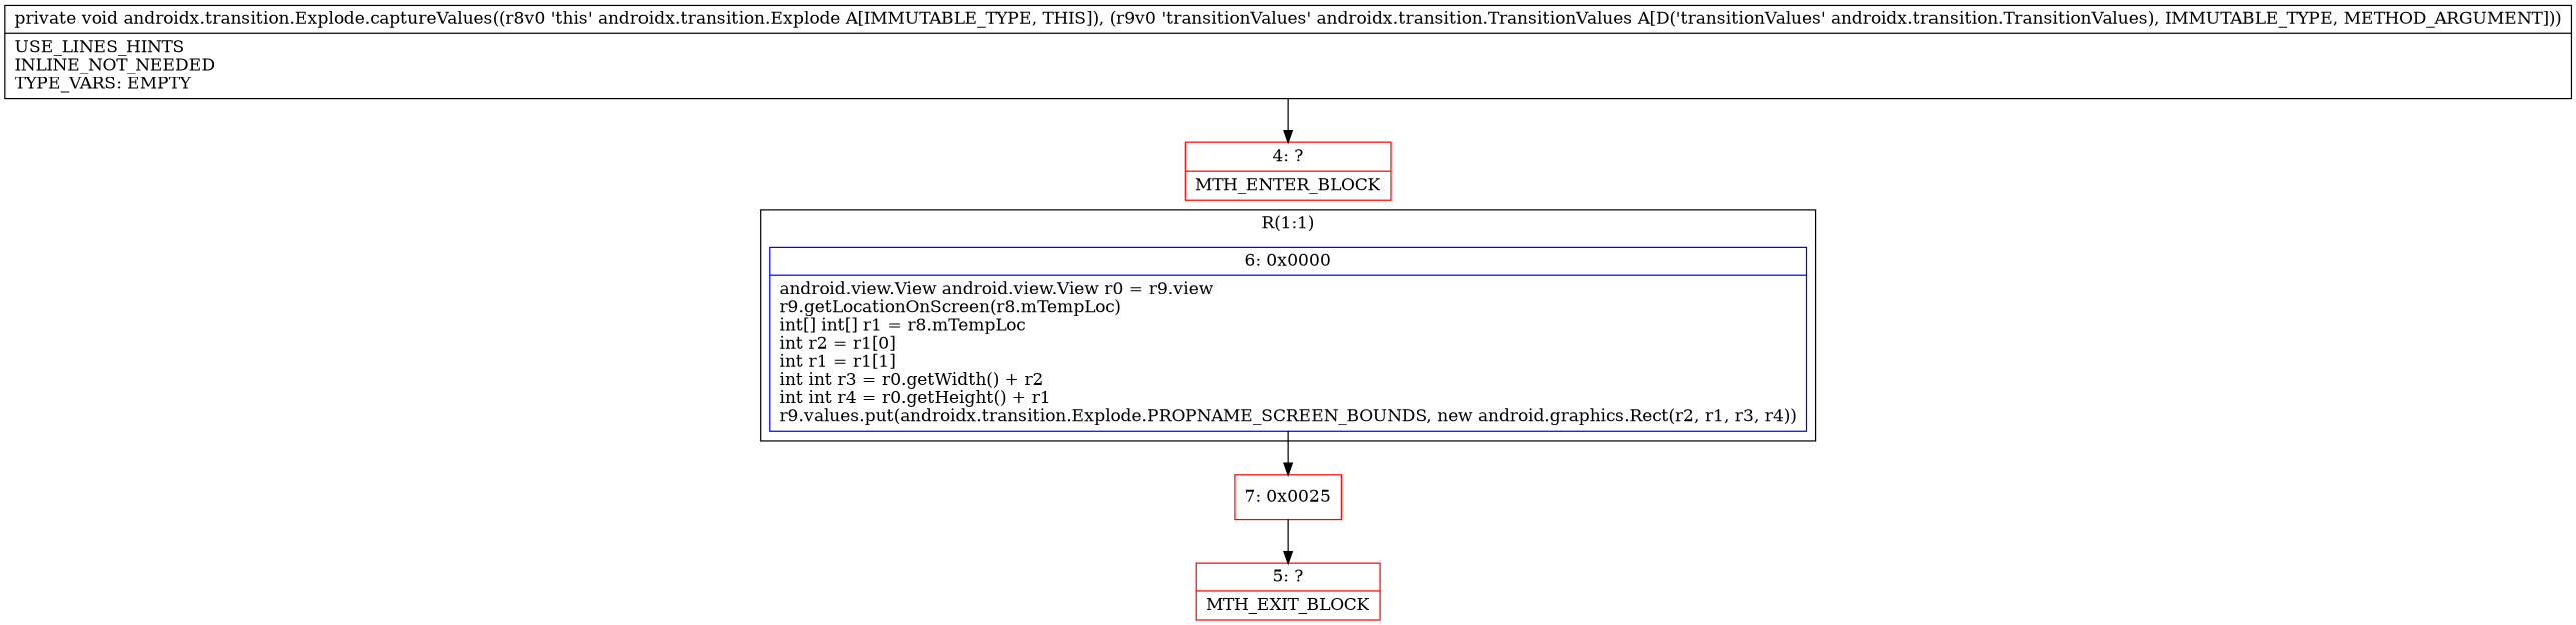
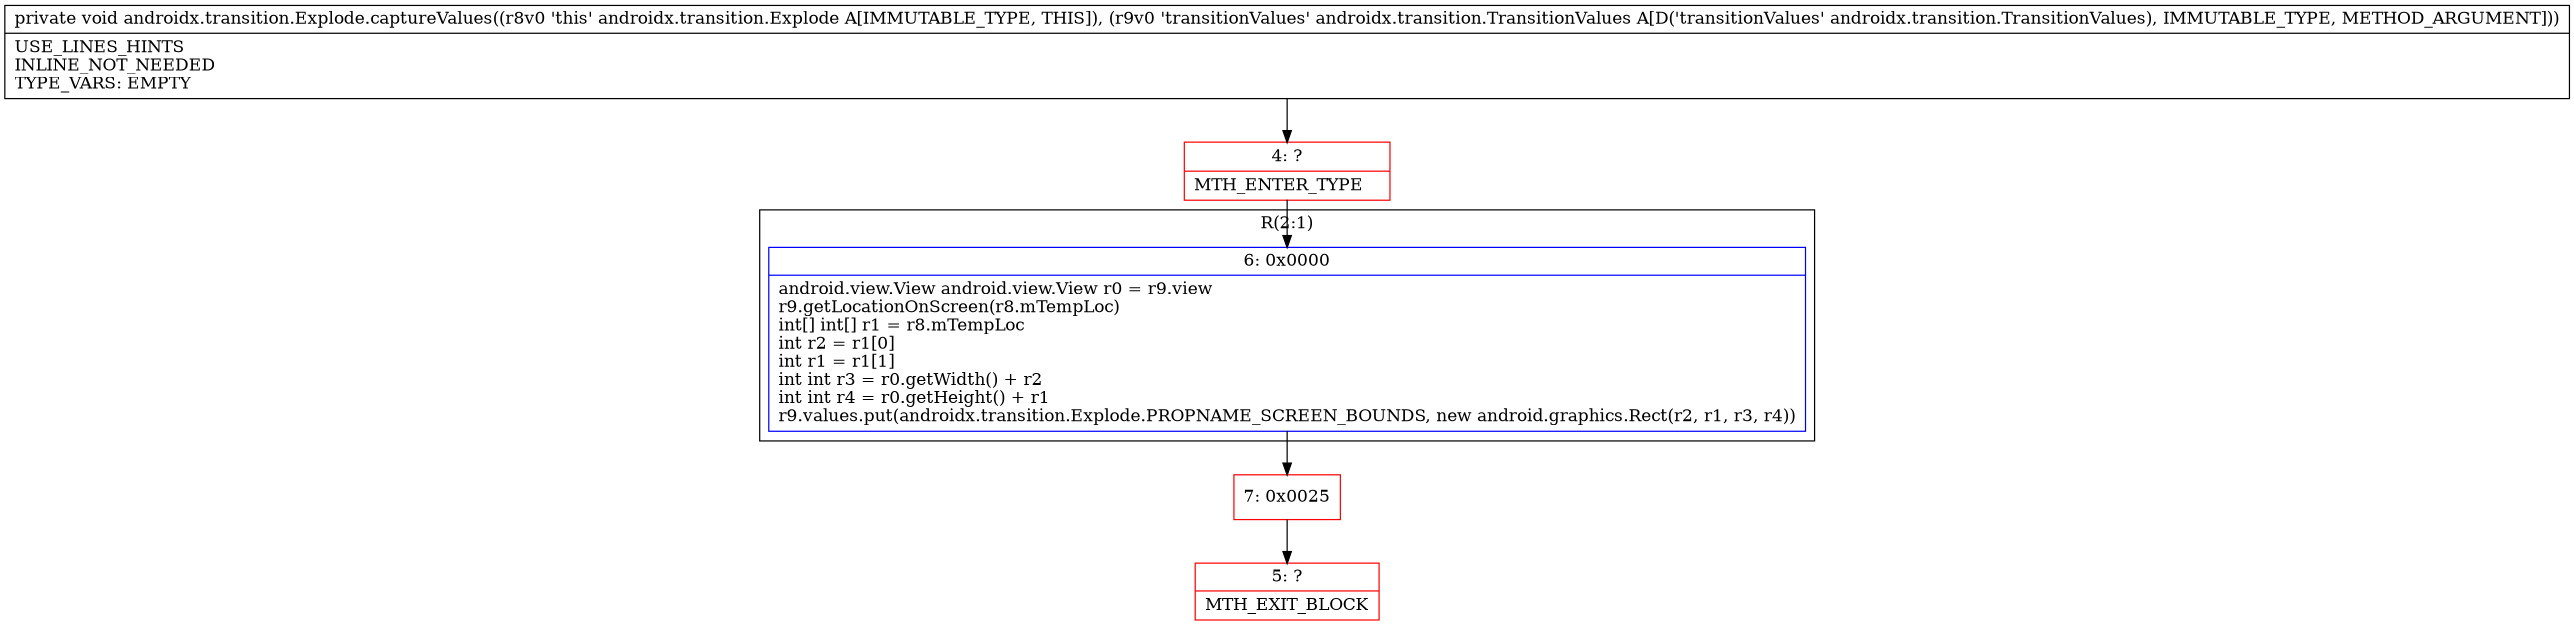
  digraph {
    node [color=red shape=record]
    n1 [color=blue label="{6\:\ 0x0000|android.view.View android.view.View r0 = r9.view\lr9.getLocationOnScreen(r8.mTempLoc)\lint[] int[] r1 = r8.mTempLoc\lint r2 = r1[0]\lint r1 = r1[1]\lint int r3 = r0.getWidth() + r2\lint int r4 = r0.getHeight() + r1\lr9.values.put(androidx.transition.Explode.PROPNAME_SCREEN_BOUNDS, new android.graphics.Rect(r2, r1, r3, r4))\l}"]
    n2 [label="{7\:\ 0x0025}"]
    n3 [label="{5\:\ ?|MTH_EXIT_BLOCK\l}"]
-   n4 [label="{4\:\ ?|MTH_ENTER_BLOCK\l}"]
+   n4 [label="{4\:\ ?|MTH_ENTER_TYPE\l}"]
    n5 [label="{private void androidx.transition.Explode.captureValues((r8v0 'this' androidx.transition.Explode A[IMMUTABLE_TYPE, THIS]), (r9v0 'transitionValues' androidx.transition.TransitionValues A[D('transitionValues' androidx.transition.TransitionValues), IMMUTABLE_TYPE, METHOD_ARGUMENT]))  | USE_LINES_HINTS\lINLINE_NOT_NEEDED\lTYPE_VARS: EMPTY\l}" color=""]
    subgraph cluster_1 {
-     label="R(1:1)"
+     label="R(2:1)"
      n1
    }
    n1 -> n2
    n2 -> n3
+   n4 -> n1
    n5 -> n4
  }
